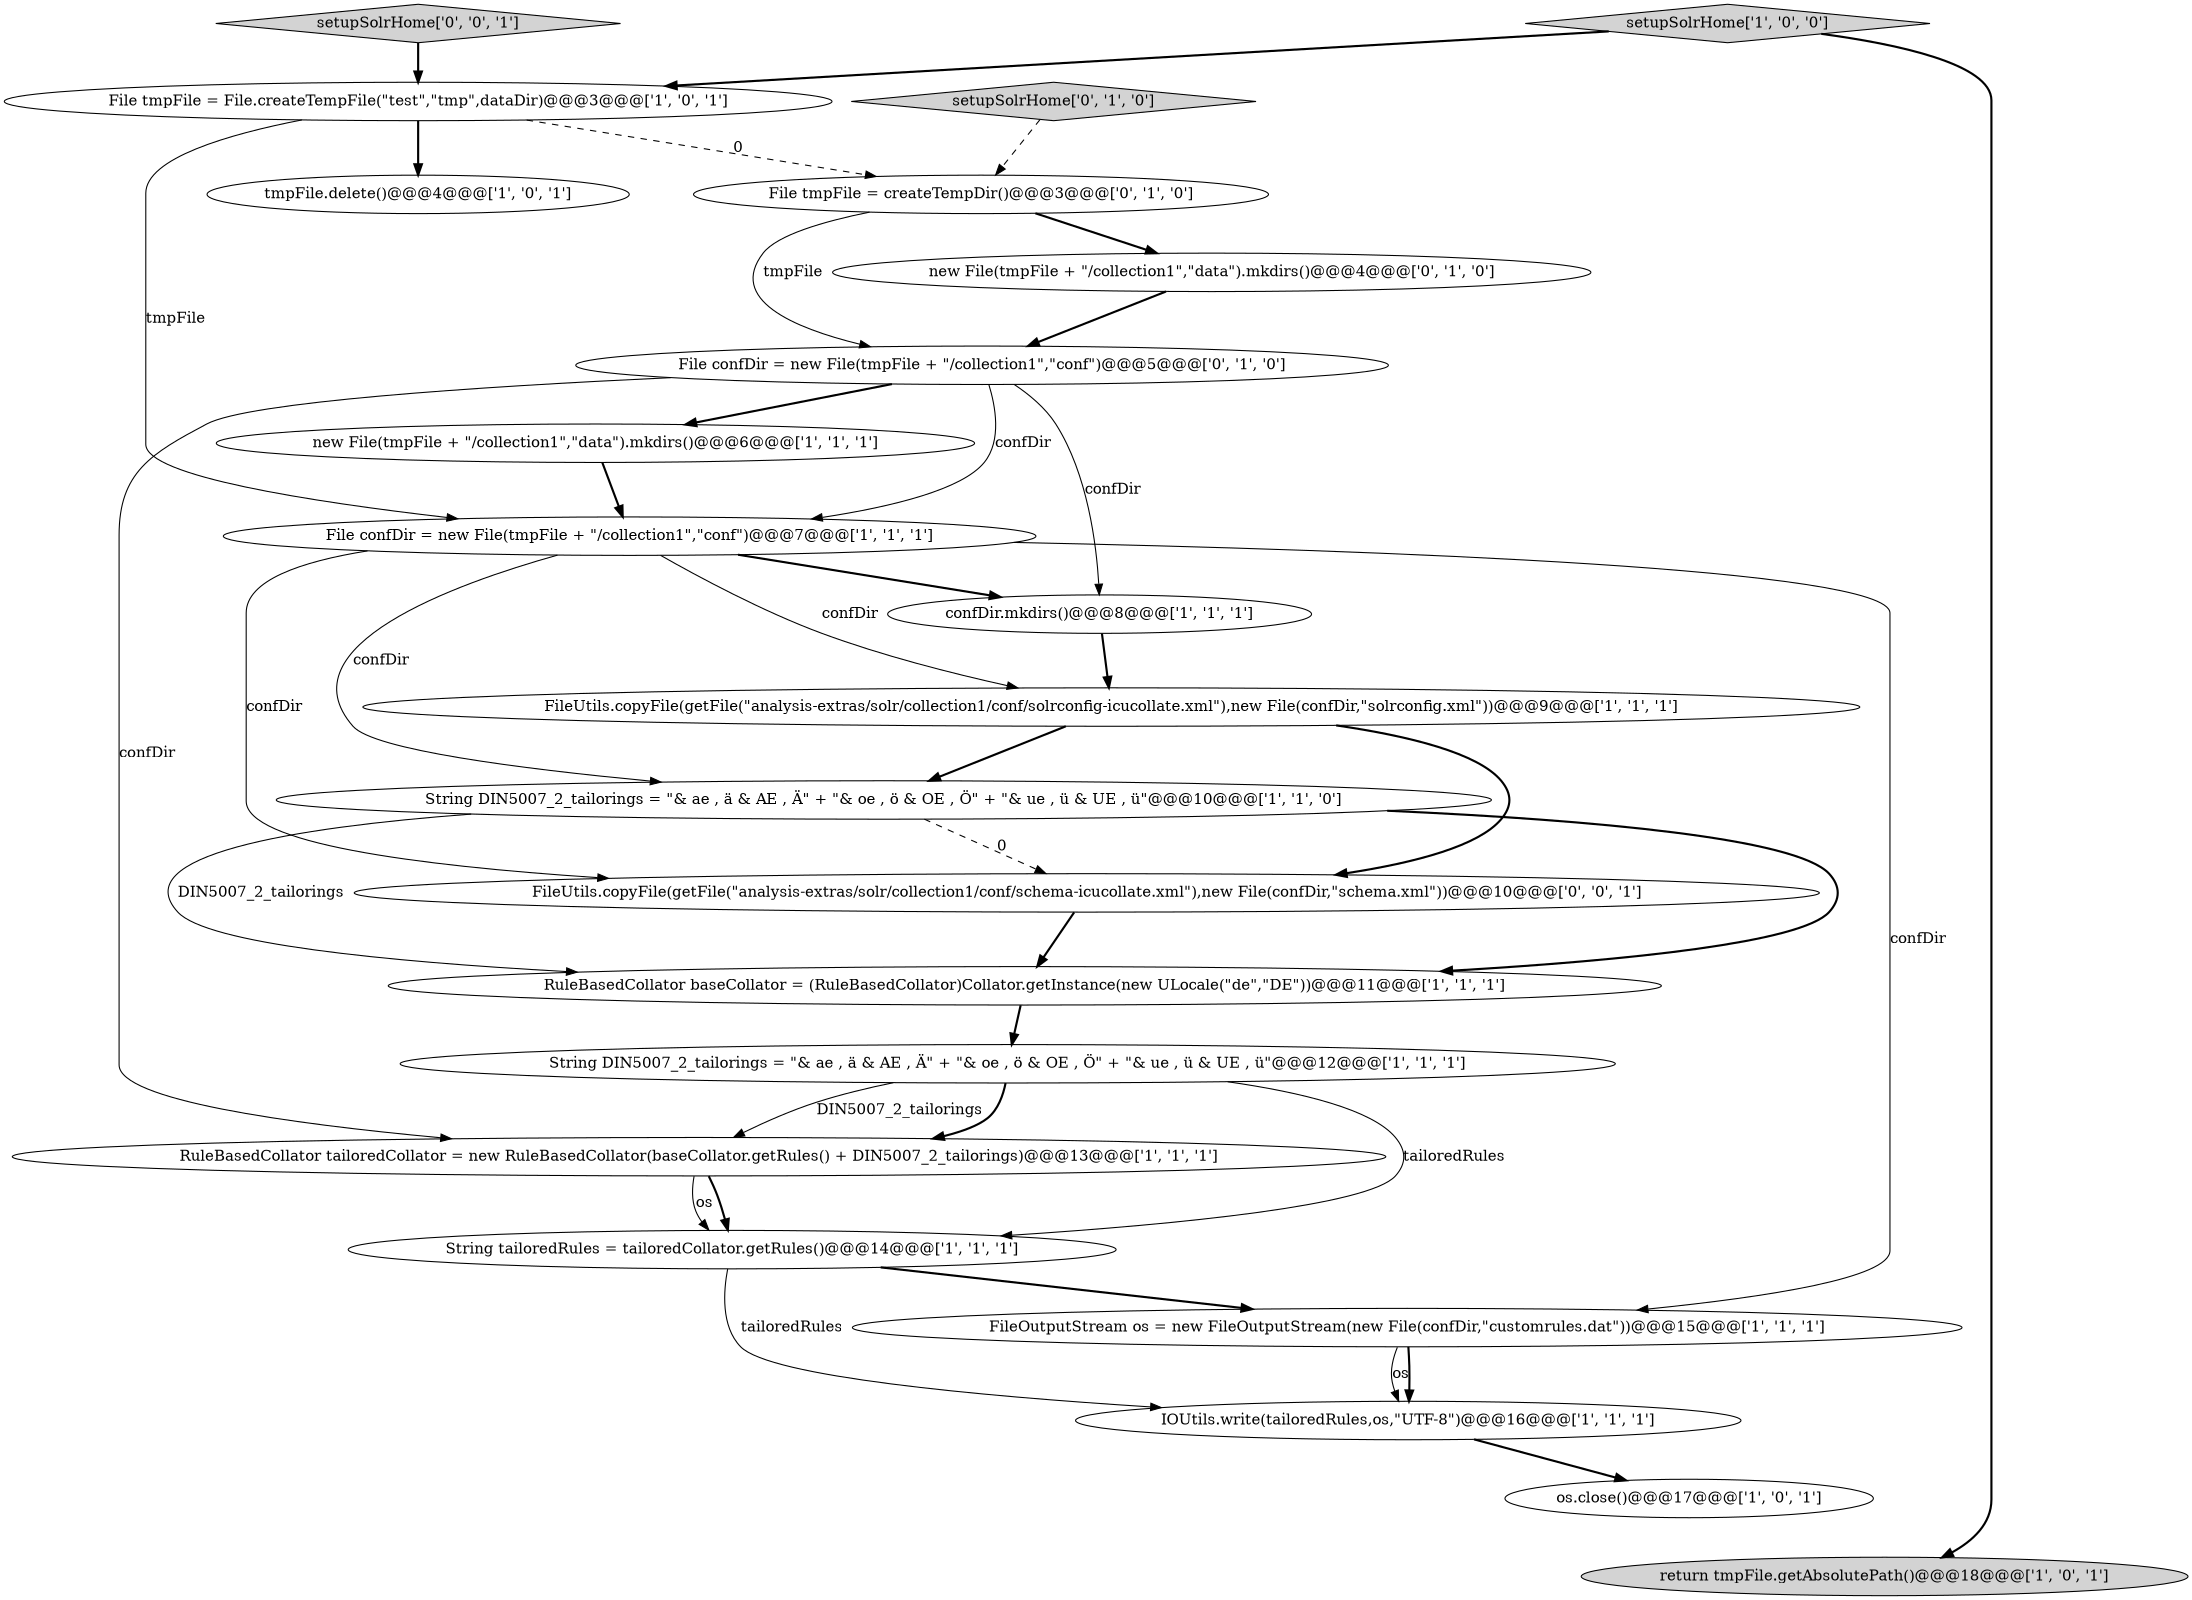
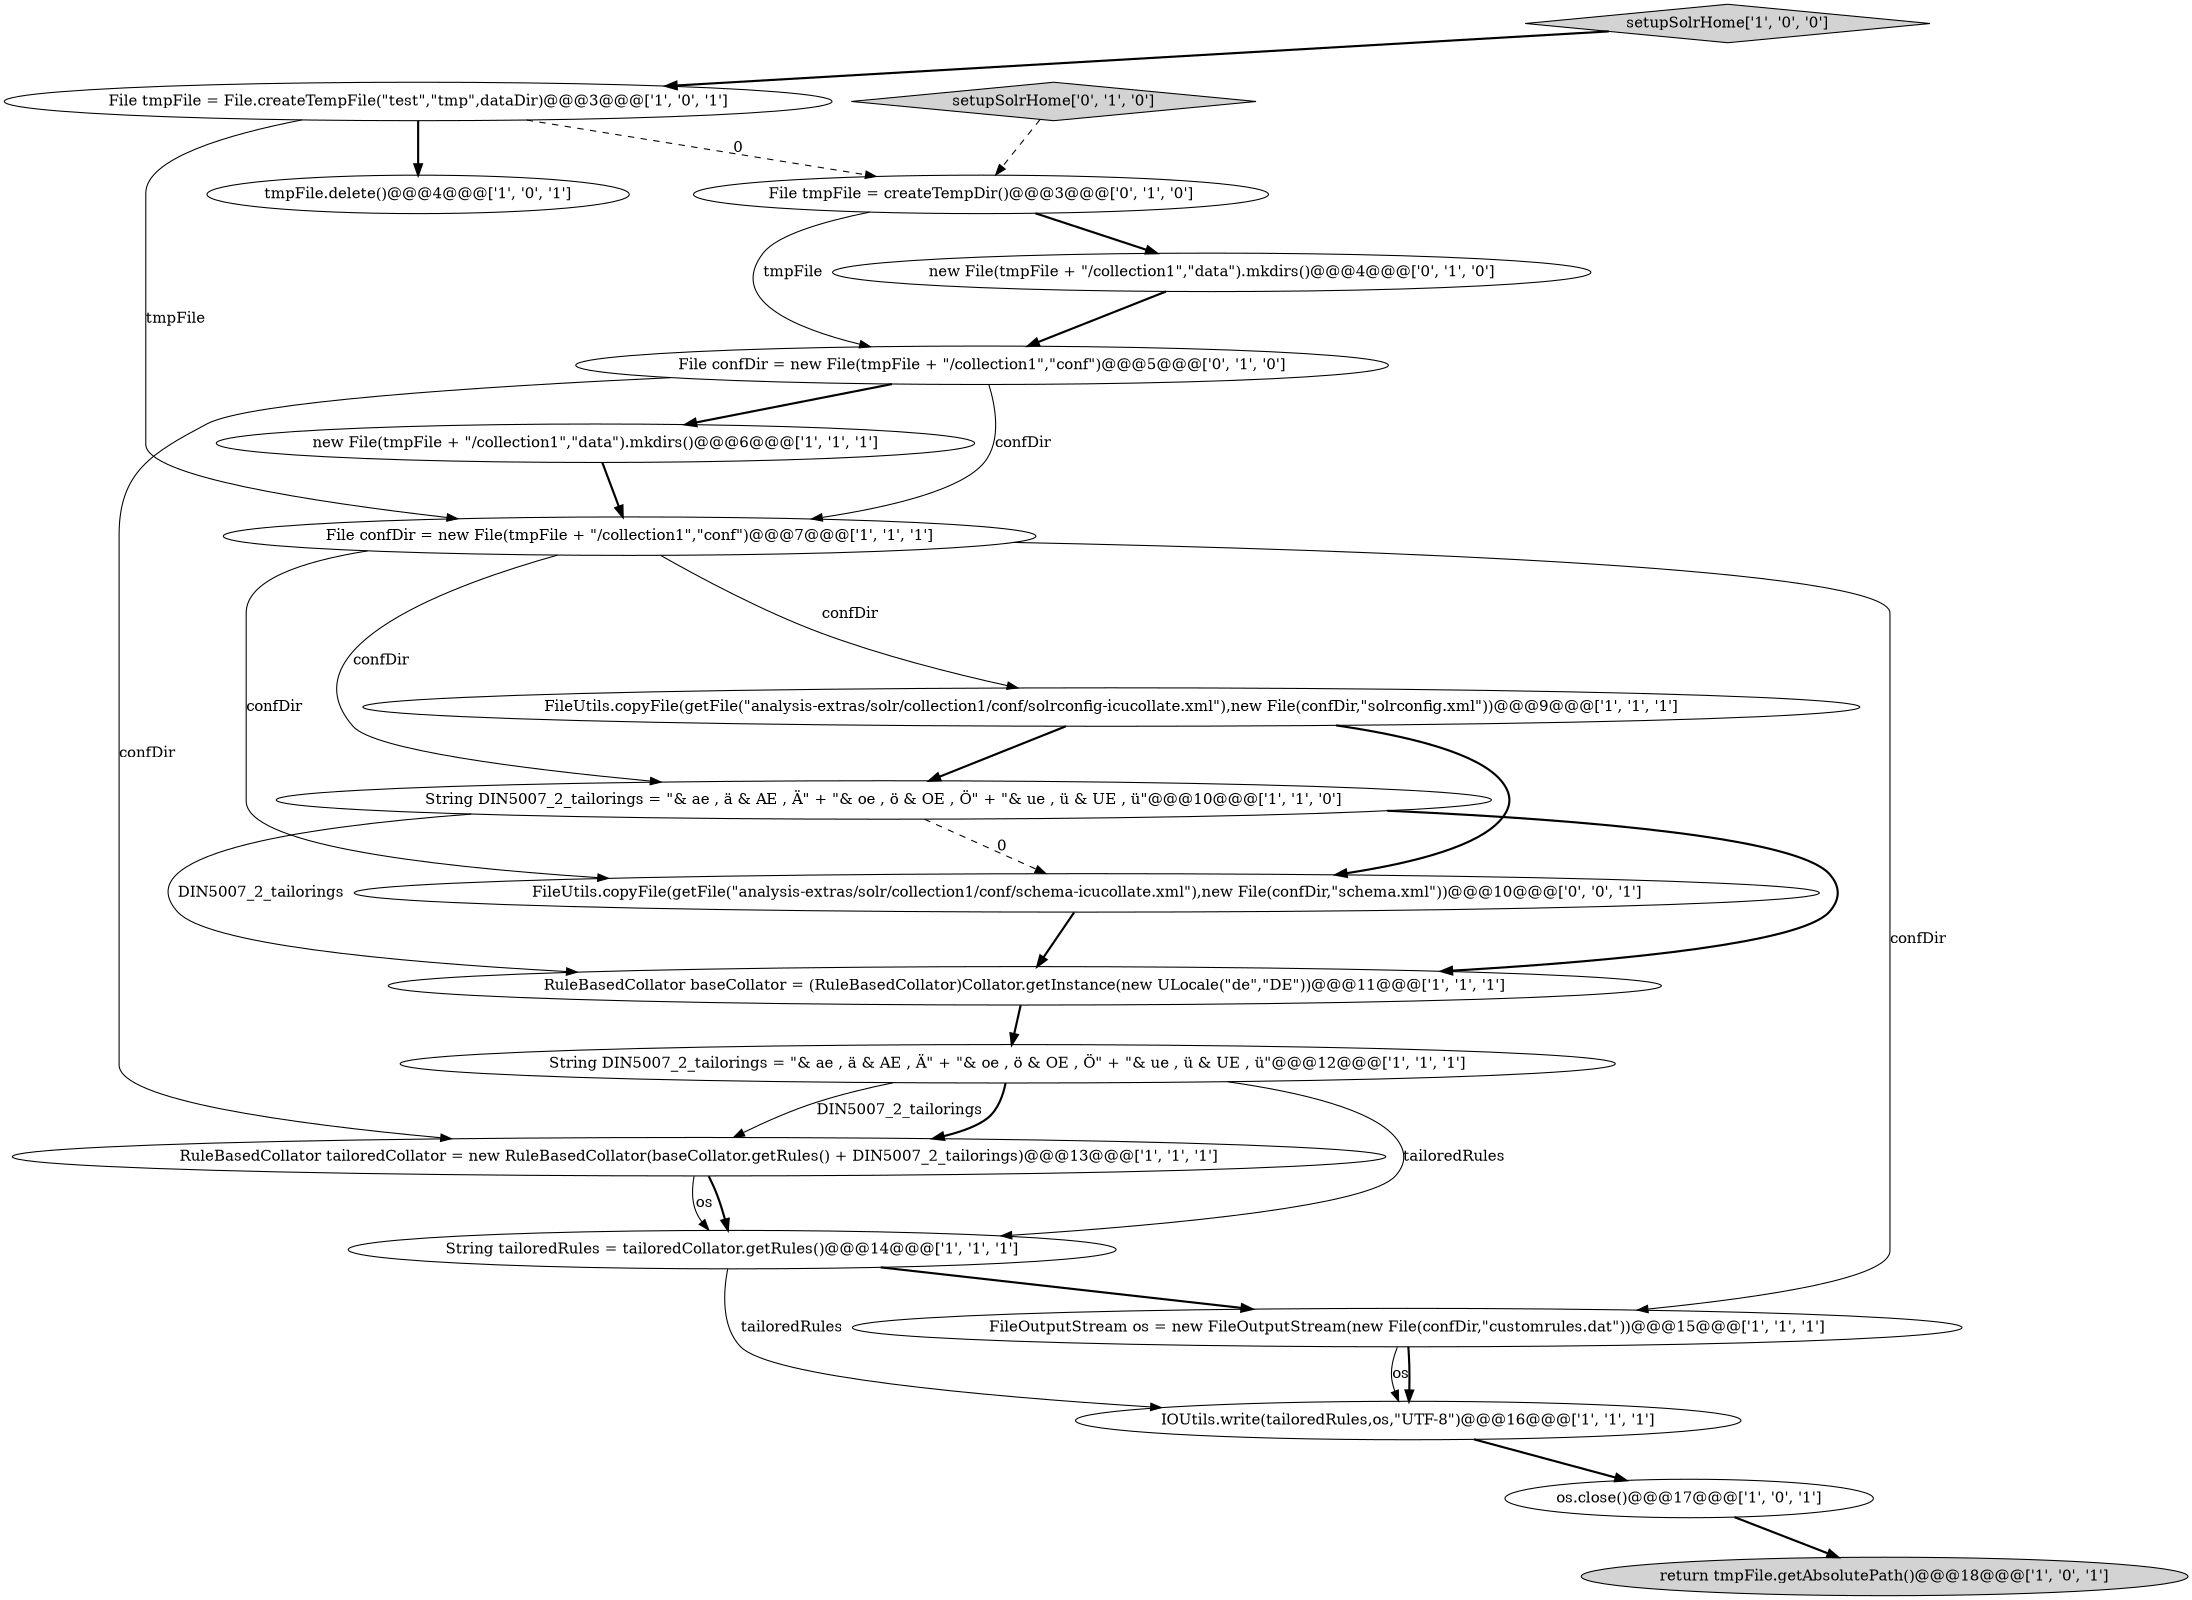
  digraph {
    node [fillcolor=white shape=ellipse style=filled]
    edge [style=bold]
    n1 [label="File tmpFile = File.createTempFile(\"test\",\"tmp\",dataDir)@@@3@@@['1', '0', '1']"]
    n2 [label="tmpFile.delete()@@@4@@@['1', '0', '1']"]
    n3 [label="File tmpFile = createTempDir()@@@3@@@['0', '1', '0']"]
    n4 [label="File confDir = new File(tmpFile + \"/collection1\",\"conf\")@@@7@@@['1', '1', '1']"]
    n5 [label="new File(tmpFile + \"/collection1\",\"data\").mkdirs()@@@4@@@['0', '1', '0']"]
    n6 [label="File confDir = new File(tmpFile + \"/collection1\",\"conf\")@@@5@@@['0', '1', '0']"]
    n7 [label="String DIN5007_2_tailorings = \"& ae , ä & AE , Ä\" + \"& oe , ö & OE , Ö\" + \"& ue , ü & UE , ü\"@@@10@@@['1', '1', '0']"]
    n8 [label="FileUtils.copyFile(getFile(\"analysis-extras/solr/collection1/conf/schema-icucollate.xml\"),new File(confDir,\"schema.xml\"))@@@10@@@['0', '0', '1']"]
    n9 [label="FileUtils.copyFile(getFile(\"analysis-extras/solr/collection1/conf/solrconfig-icucollate.xml\"),new File(confDir,\"solrconfig.xml\"))@@@9@@@['1', '1', '1']"]
-   n10 [label="confDir.mkdirs()@@@8@@@['1', '1', '1']"]
    n11 [label="FileOutputStream os = new FileOutputStream(new File(confDir,\"customrules.dat\"))@@@15@@@['1', '1', '1']"]
    n12 [fillcolor=lightgray label="setupSolrHome['1', '0', '0']" shape=diamond]
    n13 [label="RuleBasedCollator baseCollator = (RuleBasedCollator)Collator.getInstance(new ULocale(\"de\",\"DE\"))@@@11@@@['1', '1', '1']"]
    n14 [label="String DIN5007_2_tailorings = \"& ae , ä & AE , Ä\" + \"& oe , ö & OE , Ö\" + \"& ue , ü & UE , ü\"@@@12@@@['1', '1', '1']"]
    n15 [label="new File(tmpFile + \"/collection1\",\"data\").mkdirs()@@@6@@@['1', '1', '1']"]
-   n16 [fillcolor=lightgray label="setupSolrHome['0', '0', '1']" shape=diamond]
    n17 [label="RuleBasedCollator tailoredCollator = new RuleBasedCollator(baseCollator.getRules() + DIN5007_2_tailorings)@@@13@@@['1', '1', '1']"]
    n18 [fillcolor=lightgray label="return tmpFile.getAbsolutePath()@@@18@@@['1', '0', '1']"]
    n19 [label="String tailoredRules = tailoredCollator.getRules()@@@14@@@['1', '1', '1']"]
    n20 [label="IOUtils.write(tailoredRules,os,\"UTF-8\")@@@16@@@['1', '1', '1']"]
    n21 [label="os.close()@@@17@@@['1', '0', '1']"]
    n22 [fillcolor=lightgray label="setupSolrHome['0', '1', '0']" shape=diamond]
    n1 -> n2
    n1 -> n3 [label=0 style=dashed]
    n1 -> n4 [label=tmpFile style=solid]
    n3 -> n5
    n3 -> n6 [label=tmpFile style=solid]
    n4 -> n7 [label=confDir style=solid]
    n4 -> n8 [label=confDir style=solid]
    n4 -> n9 [label=confDir style=solid]
-   n4 -> n10
    n4 -> n11 [label=confDir style=solid]
    n5 -> n6
    n6 -> n4 [label=confDir style=solid]
-   n6 -> n10 [label=confDir style=solid]
    n6 -> n15
    n6 -> n17 [label=confDir style=solid]
    n7 -> n8 [label=0 style=dashed]
    n7 -> n13 [label=DIN5007_2_tailorings style=solid]
    n7 -> n13
    n8 -> n13
    n9 -> n7
    n9 -> n8
-   n10 -> n9
    n11 -> n20 [label=os style=solid]
    n11 -> n20
    n12 -> n1
    n13 -> n14
    n14 -> n17
    n14 -> n17 [label=DIN5007_2_tailorings style=solid]
    n14 -> n19 [label=tailoredRules style=solid]
    n15 -> n4
-   n16 -> n1
    n17 -> n19
    n17 -> n19 [label=os style=solid]
    n19 -> n11
    n19 -> n20 [label=tailoredRules style=solid]
    n20 -> n21
-   n12 -> n18
+   n21 -> n18
    n22 -> n3 [style=dashed]
  }
